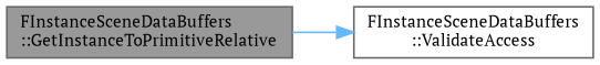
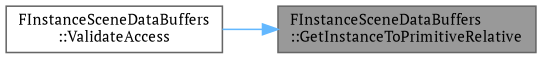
  digraph {
    rankdir=LR
    fontname="PT Serif"
    node [fontname="PT Serif" fontsize=10 shape=box style=filled]
    n1 [color=gray40 fillcolor=grey60 fontcolor=black height=0.2 label="FInstanceSceneDataBuffers\l::GetInstanceToPrimitiveRelative" width=0.4]
    n2 [color=grey40 fillcolor=white height=0.2 label="FInstanceSceneDataBuffers\l::ValidateAccess" width=0.4]
-   n1 -> n2 [color=steelblue1 fontname="PT Serif" fontsize=10 labelfontname=Helvetica labelfontsize=10 style=solid]
+   n2 -> n1 [color=steelblue1 fontname="PT Serif" fontsize=10 labelfontname=Helvetica labelfontsize=10 style=solid]
  }
